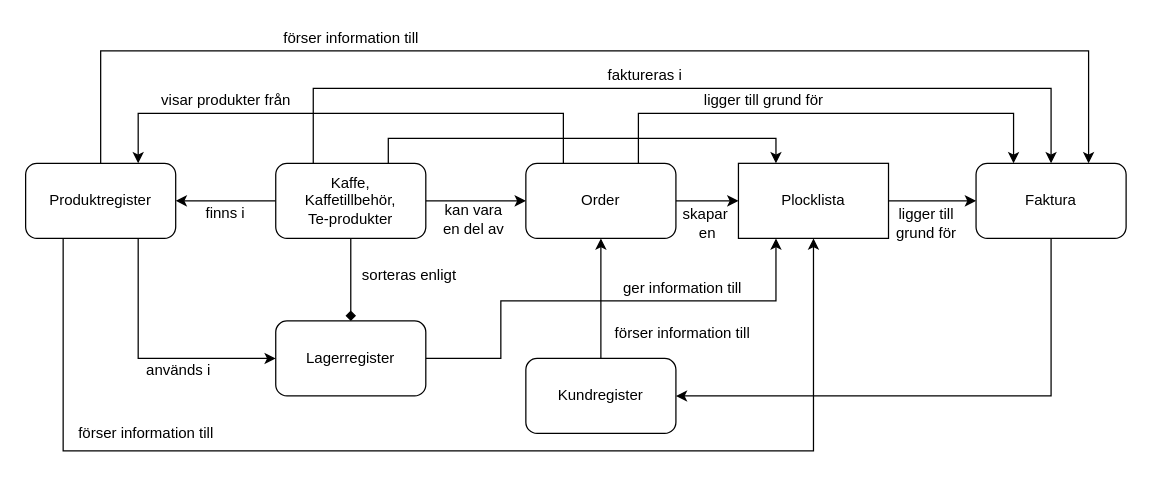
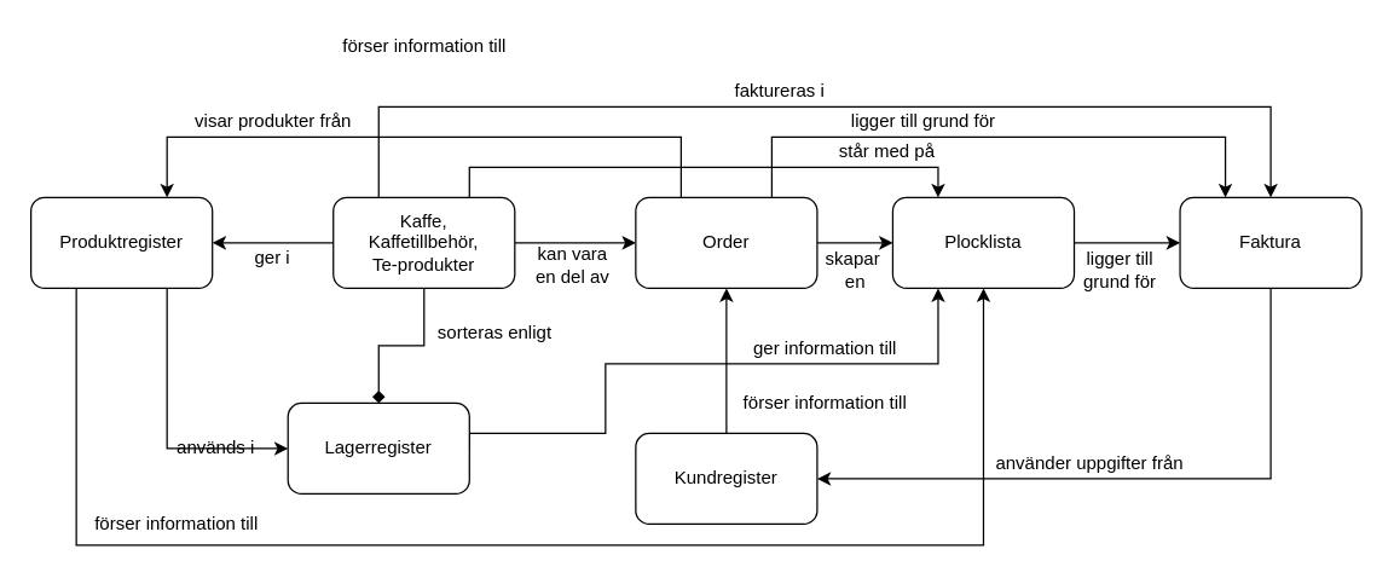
  <mxCell id="0" />
  <mxCell id="1" parent="0" />
  <mxCell id="2" style="edgeStyle=orthogonalEdgeStyle;rounded=0;orthogonalLoop=1;jettySize=auto;html=1;exitX=0.5;exitY=1;exitDx=0;exitDy=0;entryX=0.5;entryY=0;entryDx=0;entryDy=0;endArrow=diamond;" parent="1" source="7" target="15" edge="1"><mxGeometry relative="1" as="geometry"><Array as="points" /></mxGeometry></mxCell>
  <mxCell id="3" style="edgeStyle=orthogonalEdgeStyle;rounded=0;orthogonalLoop=1;jettySize=auto;html=1;exitX=1;exitY=0.5;exitDx=0;exitDy=0;entryX=0;entryY=0.5;entryDx=0;entryDy=0;" parent="1" source="7" target="19" edge="1"><mxGeometry relative="1" as="geometry" /></mxCell>
  <mxCell id="4" style="edgeStyle=orthogonalEdgeStyle;rounded=0;orthogonalLoop=1;jettySize=auto;html=1;exitX=0.75;exitY=0;exitDx=0;exitDy=0;entryX=0.25;entryY=0;entryDx=0;entryDy=0;" parent="1" source="7" target="21" edge="1"><mxGeometry relative="1" as="geometry" /></mxCell>
  <mxCell id="5" style="edgeStyle=orthogonalEdgeStyle;rounded=0;orthogonalLoop=1;jettySize=auto;html=1;exitX=0.25;exitY=0;exitDx=0;exitDy=0;entryX=0.5;entryY=0;entryDx=0;entryDy=0;" parent="1" source="7" target="23" edge="1"><mxGeometry relative="1" as="geometry"><Array as="points"><mxPoint x="250" y="70" /><mxPoint x="840" y="70" /></Array></mxGeometry></mxCell>
  <mxCell id="6" style="edgeStyle=orthogonalEdgeStyle;rounded=0;orthogonalLoop=1;jettySize=auto;html=1;exitX=0;exitY=0.5;exitDx=0;exitDy=0;entryX=1;entryY=0.5;entryDx=0;entryDy=0;" parent="1" source="7" target="13" edge="1"><mxGeometry relative="1" as="geometry"><Array as="points"><mxPoint x="180" y="160" /><mxPoint x="180" y="160" /></Array></mxGeometry></mxCell>
  <mxCell id="7" value="Kaffe,&lt;br&gt;Kaffetillbehör,&lt;br&gt;Te-produkter" style="rounded=1;whiteSpace=wrap;html=1;" parent="1" vertex="1"><mxGeometry x="220" y="130" width="120" height="60" as="geometry" /></mxCell>
  <mxCell id="8" style="edgeStyle=orthogonalEdgeStyle;rounded=0;orthogonalLoop=1;jettySize=auto;html=1;exitX=0.5;exitY=0;exitDx=0;exitDy=0;entryX=0.5;entryY=1;entryDx=0;entryDy=0;" parent="1" source="9" target="19" edge="1"><mxGeometry relative="1" as="geometry"><Array as="points"><mxPoint x="480" y="230" /><mxPoint x="480" y="230" /></Array></mxGeometry></mxCell>
  <mxCell id="9" value="Kundregister" style="rounded=1;whiteSpace=wrap;html=1;" parent="1" vertex="1"><mxGeometry x="420" y="286" width="120" height="60" as="geometry" /></mxCell>
  <mxCell id="10" style="edgeStyle=orthogonalEdgeStyle;rounded=0;orthogonalLoop=1;jettySize=auto;html=1;exitX=0.75;exitY=1;exitDx=0;exitDy=0;entryX=0;entryY=0.5;entryDx=0;entryDy=0;" parent="1" source="13" target="15" edge="1"><mxGeometry relative="1" as="geometry" /></mxCell>
  <mxCell id="11" style="edgeStyle=orthogonalEdgeStyle;rounded=0;orthogonalLoop=1;jettySize=auto;html=1;exitX=0.25;exitY=1;exitDx=0;exitDy=0;entryX=0.5;entryY=1;entryDx=0;entryDy=0;" parent="1" source="13" target="21" edge="1"><mxGeometry relative="1" as="geometry"><Array as="points"><mxPoint x="50" y="360" /><mxPoint x="650" y="360" /></Array></mxGeometry></mxCell>
- <mxCell id="12" style="edgeStyle=orthogonalEdgeStyle;rounded=0;orthogonalLoop=1;jettySize=auto;html=1;exitX=0.5;exitY=0;exitDx=0;exitDy=0;entryX=0.75;entryY=0;entryDx=0;entryDy=0;" parent="1" source="13" target="23" edge="1"><mxGeometry relative="1" as="geometry"><Array as="points"><mxPoint x="80" y="40" /><mxPoint x="870" y="40" /></Array></mxGeometry></mxCell>
  <mxCell id="13" value="Produktregister" style="rounded=1;whiteSpace=wrap;html=1;" parent="1" vertex="1"><mxGeometry x="20" y="130" width="120" height="60" as="geometry" /></mxCell>
  <mxCell id="14" style="edgeStyle=orthogonalEdgeStyle;rounded=0;orthogonalLoop=1;jettySize=auto;html=1;exitX=1;exitY=0.5;exitDx=0;exitDy=0;entryX=0.25;entryY=1;entryDx=0;entryDy=0;" parent="1" source="15" target="21" edge="1"><mxGeometry relative="1" as="geometry"><Array as="points"><mxPoint x="400" y="286" /><mxPoint x="400" y="240" /><mxPoint x="620" y="240" /></Array></mxGeometry></mxCell>
- <mxCell id="15" value="Lagerregister" style="rounded=1;whiteSpace=wrap;html=1;" parent="1" vertex="1"><mxGeometry x="220" y="256" width="120" height="60" as="geometry" /></mxCell>
+ <mxCell id="15" value="Lagerregister" style="rounded=1;whiteSpace=wrap;html=1;" parent="1" vertex="1"><mxGeometry x="190" y="266" width="120" height="60" as="geometry" /></mxCell>
  <mxCell id="16" style="edgeStyle=orthogonalEdgeStyle;rounded=0;orthogonalLoop=1;jettySize=auto;html=1;exitX=1;exitY=0.5;exitDx=0;exitDy=0;entryX=0;entryY=0.5;entryDx=0;entryDy=0;" parent="1" source="19" target="21" edge="1"><mxGeometry relative="1" as="geometry" /></mxCell>
  <mxCell id="17" style="edgeStyle=orthogonalEdgeStyle;rounded=0;orthogonalLoop=1;jettySize=auto;html=1;exitX=0.25;exitY=0;exitDx=0;exitDy=0;entryX=0.75;entryY=0;entryDx=0;entryDy=0;" parent="1" source="19" target="13" edge="1"><mxGeometry relative="1" as="geometry"><Array as="points"><mxPoint x="450" y="90" /><mxPoint x="110" y="90" /></Array></mxGeometry></mxCell>
  <mxCell id="18" style="edgeStyle=orthogonalEdgeStyle;rounded=0;orthogonalLoop=1;jettySize=auto;html=1;exitX=0.75;exitY=0;exitDx=0;exitDy=0;entryX=0.25;entryY=0;entryDx=0;entryDy=0;" parent="1" source="19" target="23" edge="1"><mxGeometry relative="1" as="geometry"><Array as="points"><mxPoint x="510" y="90" /><mxPoint x="810" y="90" /></Array></mxGeometry></mxCell>
  <mxCell id="19" value="Order" style="rounded=1;whiteSpace=wrap;html=1;" parent="1" vertex="1"><mxGeometry x="420" y="130" width="120" height="60" as="geometry" /></mxCell>
  <mxCell id="20" style="edgeStyle=orthogonalEdgeStyle;rounded=0;orthogonalLoop=1;jettySize=auto;html=1;exitX=1;exitY=0.5;exitDx=0;exitDy=0;entryX=0;entryY=0.5;entryDx=0;entryDy=0;" parent="1" source="21" target="23" edge="1"><mxGeometry relative="1" as="geometry" /></mxCell>
- <mxCell id="21" value="Plocklista" style="whiteSpace=wrap;html=1;rounded=0;" parent="1" vertex="1"><mxGeometry x="590" y="130" width="120" height="60" as="geometry" /></mxCell>
+ <mxCell id="21" value="Plocklista" style="rounded=1;whiteSpace=wrap;html=1;" parent="1" vertex="1"><mxGeometry x="590" y="130" width="120" height="60" as="geometry" /></mxCell>
  <mxCell id="22" style="edgeStyle=orthogonalEdgeStyle;rounded=0;orthogonalLoop=1;jettySize=auto;html=1;exitX=0.5;exitY=1;exitDx=0;exitDy=0;entryX=1;entryY=0.5;entryDx=0;entryDy=0;" parent="1" source="23" target="9" edge="1"><mxGeometry relative="1" as="geometry" /></mxCell>
  <mxCell id="23" value="Faktura" style="rounded=1;whiteSpace=wrap;html=1;" parent="1" vertex="1"><mxGeometry x="780" y="130" width="120" height="60" as="geometry" /></mxCell>
- <mxCell id="24" value="finns i" style="text;html=1;strokeColor=none;fillColor=none;align=center;verticalAlign=middle;whiteSpace=wrap;rounded=0;" parent="1" vertex="1"><mxGeometry x="160" y="160" width="40" height="20" as="geometry" /></mxCell>
+ <mxCell id="24" value="ger i" style="text;html=1;strokeColor=none;fillColor=none;align=center;verticalAlign=middle;whiteSpace=wrap;rounded=0;" parent="1" vertex="1"><mxGeometry x="160" y="160" width="40" height="20" as="geometry" /></mxCell>
  <mxCell id="25" value="sorteras enligt" style="text;html=1;strokeColor=none;fillColor=none;align=center;verticalAlign=middle;whiteSpace=wrap;rounded=0;" parent="1" vertex="1"><mxGeometry x="287" y="210" width="80" height="20" as="geometry" /></mxCell>
  <mxCell id="26" value="kan vara &lt;br&gt;en del av" style="text;html=1;align=center;verticalAlign=middle;resizable=0;points=[];autosize=1;" parent="1" vertex="1"><mxGeometry x="348" y="160" width="60" height="30" as="geometry" /></mxCell>
+ <mxCell id="27" value="står med på" style="text;html=1;align=center;verticalAlign=middle;resizable=0;points=[];autosize=1;" parent="1" vertex="1"><mxGeometry x="546" y="90" width="80" height="20" as="geometry" /></mxCell>
  <mxCell id="28" value="faktureras i" style="text;html=1;align=center;verticalAlign=middle;resizable=0;points=[];autosize=1;" parent="1" vertex="1"><mxGeometry x="480" y="50" width="70" height="20" as="geometry" /></mxCell>
  <mxCell id="29" value="förser information till" style="text;html=1;align=center;verticalAlign=middle;resizable=0;points=[];autosize=1;" parent="1" vertex="1"><mxGeometry x="485" y="256" width="120" height="20" as="geometry" /></mxCell>
  <mxCell id="30" value="används i" style="text;html=1;align=center;verticalAlign=middle;resizable=0;points=[];autosize=1;" parent="1" vertex="1"><mxGeometry x="107" y="286" width="70" height="20" as="geometry" /></mxCell>
  <mxCell id="31" value="förser information till" style="text;html=1;align=center;verticalAlign=middle;resizable=0;points=[];autosize=1;" parent="1" vertex="1"><mxGeometry x="56" y="336" width="120" height="20" as="geometry" /></mxCell>
  <mxCell id="32" value="ger information till" style="text;html=1;align=center;verticalAlign=middle;resizable=0;points=[];autosize=1;" parent="1" vertex="1"><mxGeometry x="490" y="220" width="110" height="20" as="geometry" /></mxCell>
  <mxCell id="33" value="skapar&amp;nbsp;&lt;br&gt;en" style="text;html=1;align=center;verticalAlign=middle;resizable=0;points=[];autosize=1;" parent="1" vertex="1"><mxGeometry x="540" y="163" width="50" height="30" as="geometry" /></mxCell>
  <mxCell id="34" value="ligger till&lt;br&gt;grund för" style="text;html=1;align=center;verticalAlign=middle;resizable=0;points=[];autosize=1;" parent="1" vertex="1"><mxGeometry x="710" y="163" width="60" height="30" as="geometry" /></mxCell>
+ <mxCell id="35" value="använder uppgifter från" style="text;html=1;align=center;verticalAlign=middle;resizable=0;points=[];autosize=1;" parent="1" vertex="1"><mxGeometry x="650" y="296" width="140" height="20" as="geometry" /></mxCell>
  <mxCell id="36" value="förser information till" style="text;html=1;align=center;verticalAlign=middle;resizable=0;points=[];autosize=1;" parent="1" vertex="1"><mxGeometry x="220" y="20" width="120" height="20" as="geometry" /></mxCell>
  <mxCell id="37" value="visar produkter från" style="text;html=1;align=center;verticalAlign=middle;resizable=0;points=[];autosize=1;" parent="1" vertex="1"><mxGeometry x="120" y="70" width="120" height="20" as="geometry" /></mxCell>
  <mxCell id="38" value="ligger till grund för" style="text;html=1;align=center;verticalAlign=middle;resizable=0;points=[];autosize=1;" parent="1" vertex="1"><mxGeometry x="555" y="70" width="110" height="20" as="geometry" /></mxCell>
